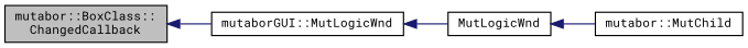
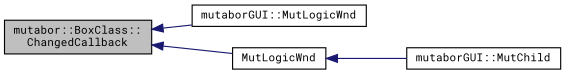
  digraph {
    fontname="Roboto Mono"
    rankdir=LR
    node [color=black fillcolor=white fontname="Roboto Mono" fontsize=10 shape=record style=filled]
    edge [color=midnightblue dir=back fontname="Roboto Mono" fontsize=10 labelfontname=Sans labelfontsize=10 style=solid]
    n1 [fillcolor=grey75 fontcolor=black height=0.2 label="mutabor::BoxClass::\lChangedCallback" width=0.4]
    n2 [height=0.2 label="mutaborGUI::MutLogicWnd" width=0.4]
    n3 [height=0.2 label=MutLogicWnd width=0.4]
-   n4 [height=0.2 label="mutabor::MutChild" width=0.4]
+   n4 [height=0.2 label="mutaborGUI::MutChild" width=0.4]
    n1 -> n2
-   n2 -> n3
+   n1 -> n3
    n3 -> n4
  }
